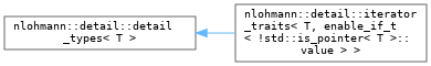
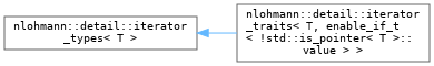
  digraph {
    rankdir=LR
    fontname="DejaVu Sans Mono"
    node [color=grey40 fillcolor=white fontname="DejaVu Sans Mono" fontsize=10 shape=box style=filled]
-   n1 [height=0.2 label="nlohmann::detail::detail\l_types\< T \>" width=0.4]
+   n1 [height=0.2 label="nlohmann::detail::iterator\l_types\< T \>" width=0.4]
    n2 [height=0.2 label="nlohmann::detail::iterator\l_traits\< T, enable_if_t\l\< !std::is_pointer\< T \>::\lvalue \> \>" width=0.4]
    n1 -> n2 [color=steelblue1 dir=back fontname="DejaVu Sans Mono" fontsize=10 labelfontname=Helvetica labelfontsize=10 style=solid]
  }
